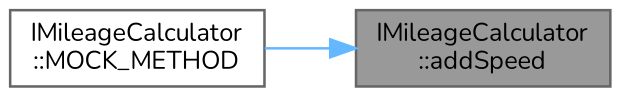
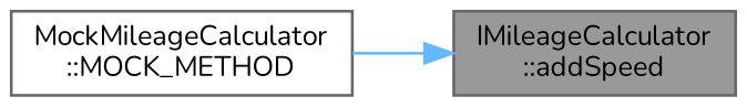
  digraph {
    rankdir=RL
    fontname=Nunito
    node [fontname=Nunito fontsize=10 shape=box style=filled]
    n1 [color=gray40 fillcolor=grey60 fontcolor=black height=0.2 label="IMileageCalculator\l::addSpeed" width=0.4]
-   n2 [color=grey40 fillcolor=white height=0.2 label="IMileageCalculator\l::MOCK_METHOD" width=0.4]
+   n2 [color=grey40 fillcolor=white height=0.2 label="MockMileageCalculator\l::MOCK_METHOD" width=0.4]
    n1 -> n2 [color=steelblue1 dir=back fontname=Nunito fontsize=10 labelfontname=Helvetica labelfontsize=10 style=solid]
  }
